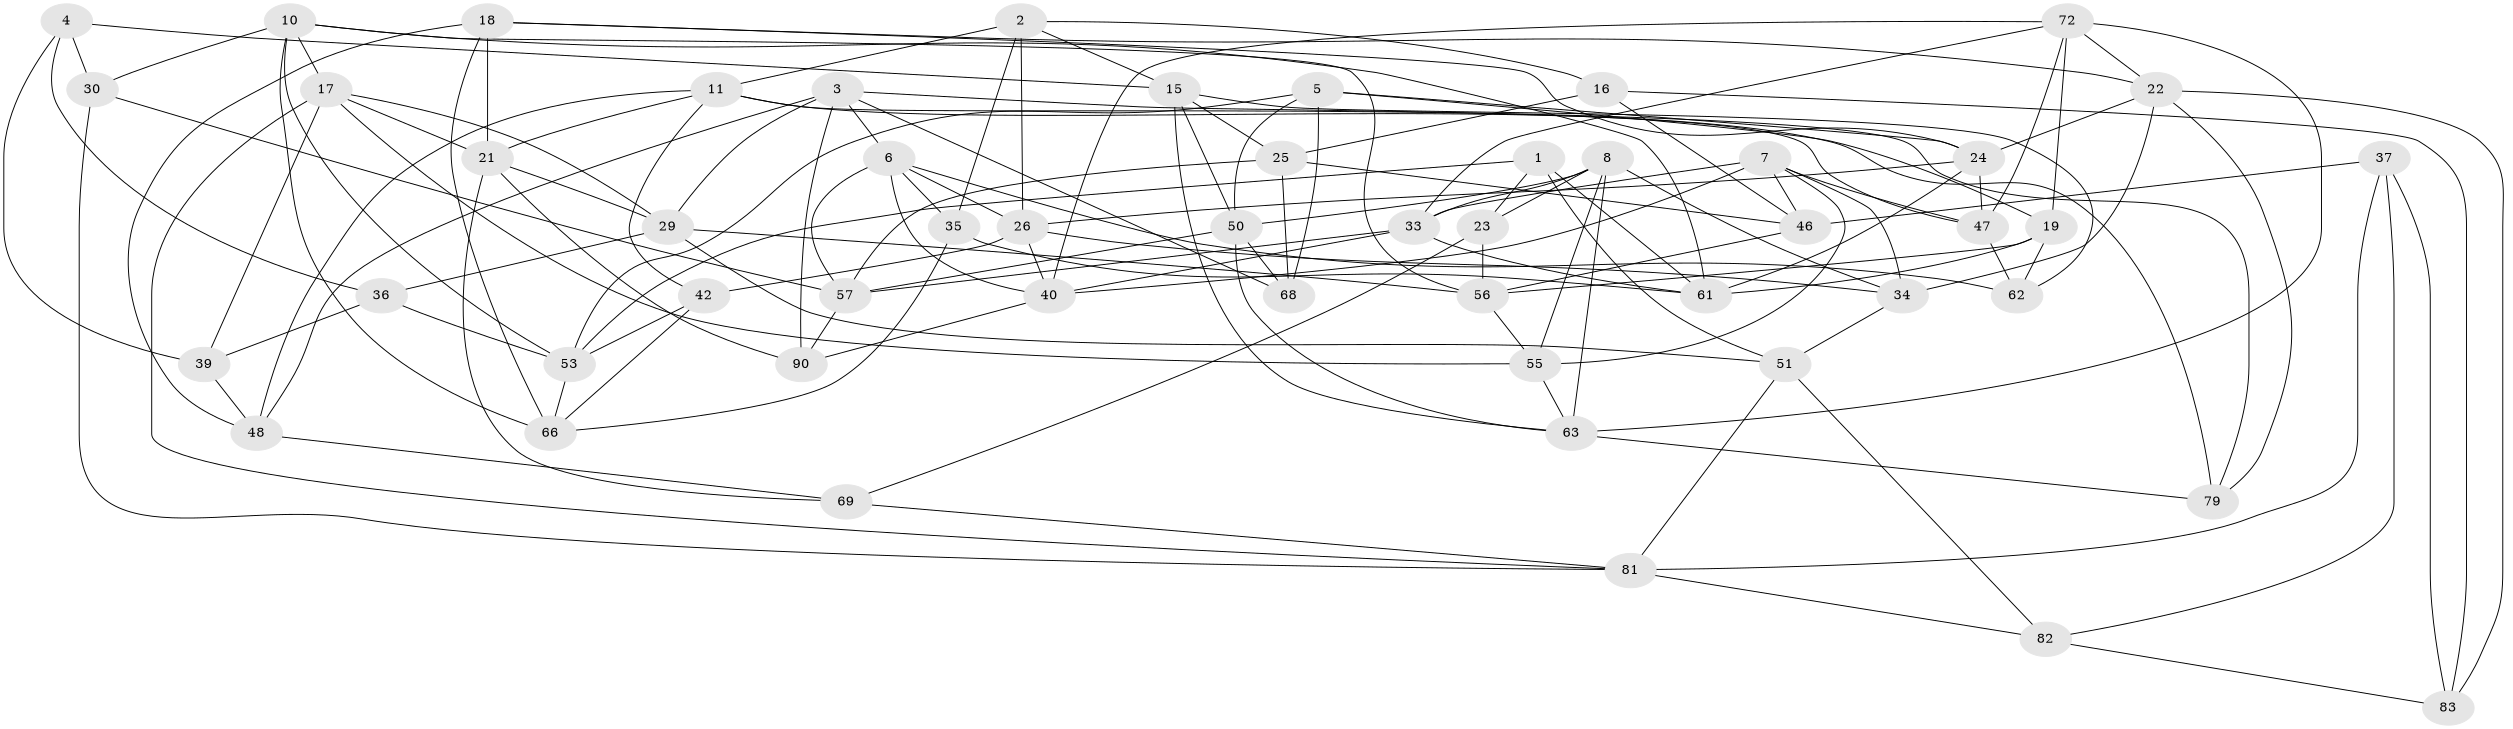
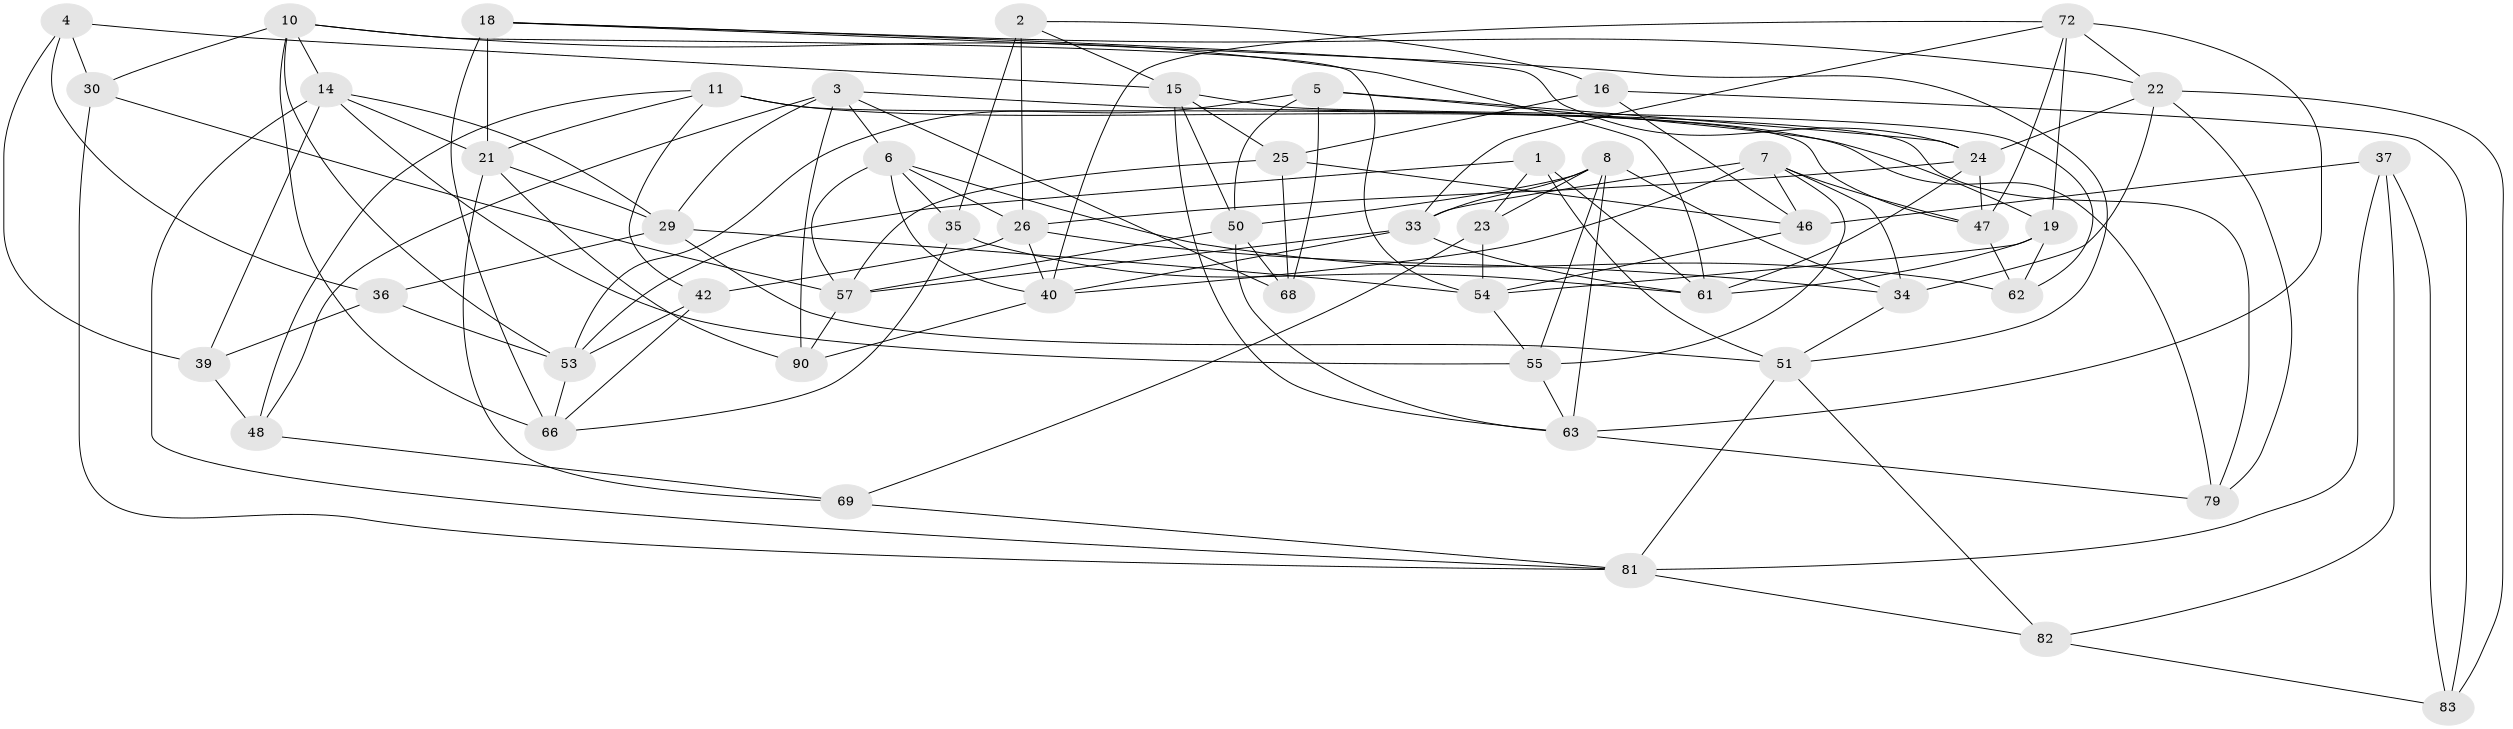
  graph {
    node [color=gray90 style=filled]
    1
    23
    51 [super="+91"]
    53 [super="+74"]
    61 [super="+77"]
-   54 [super="+56" label=56]
+   54 [super="+56"]
    69
    82 [super="+85"]
    81 [super="+86"]
    66 [super="+84"]
    2 [super="+31"]
    11 [super="+32"]
    15 [super="+28"]
    16
    26 [super="+58"]
    35 [super="+59"]
    48 [super="+64"]
    79
    47 [super="+65"]
    21 [super="+71"]
    42
    50 [super="+72"]
    62
    63 [super="+89"]
    25 [super="+60"]
    46 [super="+52"]
    83
    40 [super="+73"]
    34 [super="+76"]
    3 [super="+75"]
    6 [super="+41"]
    29 [super="+49"]
    68
    90
    57 [super="+80"]
    36
    4
    30
    39
    5 [super="+67"]
    19 [super="+27"]
    24 [super="+45"]
    7 [super="+17"]
    33 [super="+38"]
    55 [super="+87"]
    8 [super="+20"]
    10 [super="+13"]
-   14 [super="+70" label=17]
+   14 [super="+70"]
    n49 [label=72 super="+43"]
    22 [super="+78"]
    18 [super="+44"]
    37
    1 -- 23
    1 -- 51
    1 -- 53
    1 -- 61
    23 -- 54
    23 -- 69
    51 -- 82
    51 -- 81
    53 -- 66
    54 -- 55
    69 -- 81
    82 -- 83
    81 -- 82
-   2 -- 11
    2 -- 15
    2 -- 16
    2 -- 26
    2 -- 35 [weight=2]
    11 -- 48
    11 -- 79
    11 -- 47
    11 -- 21
    11 -- 42
    15 -- 50
    15 -- 62
    15 -- 63
    15 -- 25
    16 -- 25
    16 -- 46
    16 -- 83
    26 -- 42
    26 -- 40
    26 -- 34
    35 -- 61
    35 -- 66
    48 -- 69
    47 -- 62
    21 -- 69
    21 -- 29
    21 -- 90
    42 -- 53
    42 -- 66
    50 -- 63
    50 -- 68
    50 -- 57
    63 -- 79
    25 -- 46 [weight=2]
    25 -- 68
    25 -- 57
    46 -- 54
    40 -- 90
    34 -- 51
    3 -- 48
    3 -- 79
    3 -- 6
    3 -- 29
    3 -- 68
    3 -- 90
    6 -- 26
    6 -- 35
    6 -- 62
    6 -- 40
    6 -- 57
    29 -- 51
    29 -- 54
    29 -- 36
    57 -- 90
    36 -- 53
    36 -- 39
    4 -- 15
    4 -- 36
    4 -- 30
    4 -- 39
    30 -- 81
    30 -- 57
    39 -- 48
    5 -- 53
    5 -- 50
    5 -- 68
    5 -- 19
    5 -- 24
    19 -- 61
    19 -- 54
    19 -- 62
    24 -- 61
    24 -- 26
    24 -- 47
    7 -- 47
    7 -- 46
    7 -- 40
    7 -- 34
    7 -- 33
    7 -- 55
    33 -- 61
    33 -- 40
    33 -- 57
    55 -- 63
    8 -- 23
    8 -- 50
    8 -- 63
    8 -- 34
    8 -- 33
    8 -- 55
    10 -- 53
    10 -- 61
    10 -- 54
    10 -- 66
    10 -- 30
    10 -- 14
    14 -- 81
    14 -- 21
    14 -- 29
    14 -- 39
    14 -- 55
    n49 -- 47
    n49 -- 63
    n49 -- 40
    n49 -- 19
    n49 -- 33
    n49 -- 22
    22 -- 79
    22 -- 83
    22 -- 34
    22 -- 24
-   18 -- 48
+   18 -- 51
    18 -- 66 [weight=2]
    18 -- 21
    18 -- 24
    18 -- 22
    37 -- 82
    37 -- 81
    37 -- 46
    37 -- 83
  }
